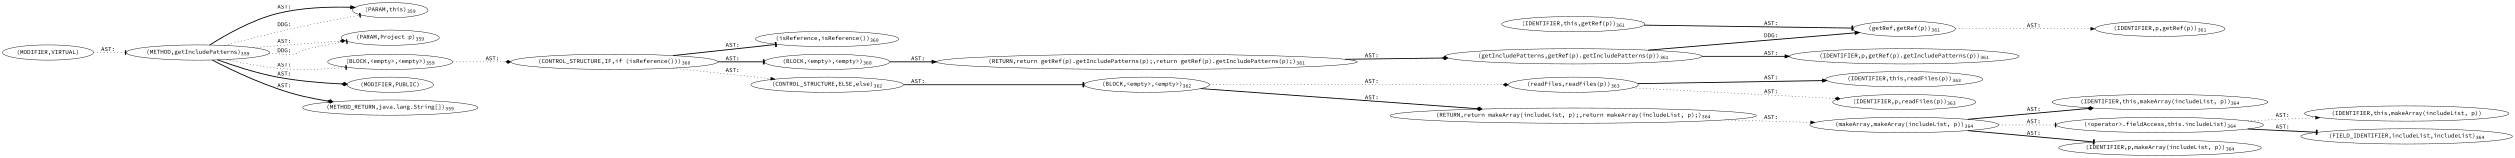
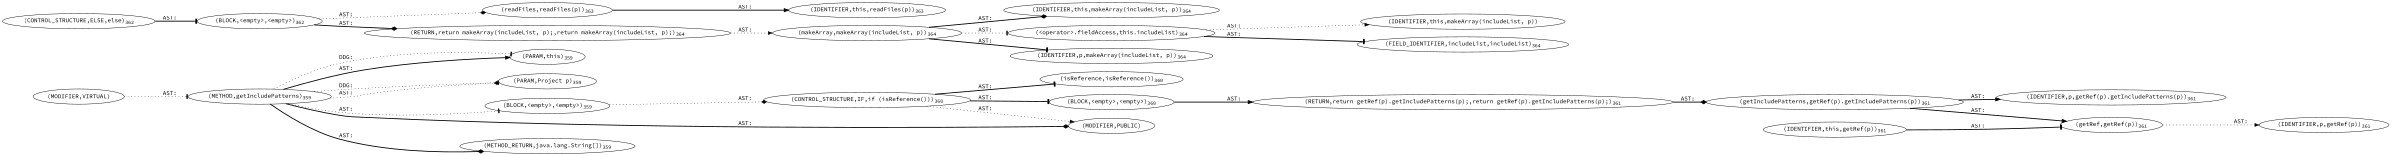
  digraph {
    fontname="Source Code Pro"
    rankdir=LR
    node [fontname="Source Code Pro"]
    edge [arrowhead=tee fontname="Source Code Pro" style=bold]
    n1 [label=<(METHOD,getIncludePatterns)<SUB>359</SUB>>]
    n2 [label=<(PARAM,this)<SUB>359</SUB>>]
    n3 [label=<(PARAM,Project p)<SUB>359</SUB>>]
    n4 [label=<(BLOCK,&lt;empty&gt;,&lt;empty&gt;)<SUB>359</SUB>>]
    n5 [label=<(MODIFIER,PUBLIC)>]
    n6 [label=<(METHOD_RETURN,java.lang.String[])<SUB>359</SUB>>]
    n7 [label=<(CONTROL_STRUCTURE,IF,if (isReference()))<SUB>360</SUB>>]
    n8 [label=<(MODIFIER,VIRTUAL)>]
    n9 [label=<(isReference,isReference())<SUB>360</SUB>>]
    n10 [label=<(BLOCK,&lt;empty&gt;,&lt;empty&gt;)<SUB>360</SUB>>]
    n11 [label=<(CONTROL_STRUCTURE,ELSE,else)<SUB>362</SUB>>]
    n12 [label=<(RETURN,return getRef(p).getIncludePatterns(p);,return getRef(p).getIncludePatterns(p);)<SUB>361</SUB>>]
    n13 [label=<(BLOCK,&lt;empty&gt;,&lt;empty&gt;)<SUB>362</SUB>>]
    n14 [label=<(getIncludePatterns,getRef(p).getIncludePatterns(p))<SUB>361</SUB>>]
    n15 [label=<(getRef,getRef(p))<SUB>361</SUB>>]
    n16 [label=<(IDENTIFIER,p,getRef(p).getIncludePatterns(p))<SUB>361</SUB>>]
    n17 [label=<(IDENTIFIER,p,getRef(p))<SUB>361</SUB>>]
    n18 [label=<(IDENTIFIER,this,getRef(p))<SUB>361</SUB>>]
    n19 [label=<(readFiles,readFiles(p))<SUB>363</SUB>>]
    n20 [label=<(RETURN,return makeArray(includeList, p);,return makeArray(includeList, p);)<SUB>364</SUB>>]
    n21 [label=<(IDENTIFIER,this,readFiles(p))<SUB>363</SUB>>]
-   n22 [label=<(IDENTIFIER,p,readFiles(p))<SUB>363</SUB>>]
    n23 [label=<(makeArray,makeArray(includeList, p))<SUB>364</SUB>>]
    n24 [label=<(IDENTIFIER,this,makeArray(includeList, p))<SUB>364</SUB>>]
    n25 [label=<(&lt;operator&gt;.fieldAccess,this.includeList)<SUB>364</SUB>>]
    n26 [label=<(IDENTIFIER,p,makeArray(includeList, p))<SUB>364</SUB>>]
    n27 [label=<(IDENTIFIER,this,makeArray(includeList, p))>]
    n28 [label=<(FIELD_IDENTIFIER,includeList,includeList)<SUB>364</SUB>>]
    n1 -> n2 [arrowhead=normal label="AST: "]
    n1 -> n2 [label="DDG: " style=dotted]
    n1 -> n3 [arrowhead=diamond label="AST: " style=dotted]
    n1 -> n3 [label="DDG: " style=dotted]
    n1 -> n4 [label="AST: " style=dotted]
    n1 -> n5 [arrowhead=diamond label="AST: "]
    n1 -> n6 [arrowhead=diamond label="AST: "]
    n4 -> n7 [arrowhead=diamond label="AST: " style=dotted]
    n7 -> n9 [label="AST: "]
    n7 -> n10 [label="AST: "]
-   n7 -> n11 [arrowhead=normal label="AST: " style=dotted]
+   n7 -> n5 [arrowhead=normal label="AST: " style=dotted]
    n8 -> n1 [label="AST: " style=dotted]
    n10 -> n12 [arrowhead=normal label="AST: "]
    n11 -> n13 [label="AST: "]
    n12 -> n14 [arrowhead=diamond label="AST: "]
    n13 -> n19 [arrowhead=diamond label="AST: " style=dotted]
    n13 -> n20 [arrowhead=diamond label="AST: "]
-   n14 -> n15 [arrowhead=normal label="DDG: "]
+   n14 -> n15 [arrowhead=normal label="AST: "]
    n14 -> n16 [arrowhead=normal label="AST: "]
    n15 -> n17 [arrowhead=normal label="AST: " style=dotted]
    n18 -> n15 [label="AST: "]
    n19 -> n21 [arrowhead=normal label="AST: "]
-   n19 -> n22 [arrowhead=diamond label="AST: " style=dotted]
    n20 -> n23 [arrowhead=normal label="AST: " style=dotted]
    n23 -> n24 [arrowhead=diamond label="AST: "]
    n23 -> n25 [label="AST: " style=dotted]
    n23 -> n26 [label="AST: "]
    n25 -> n27 [arrowhead=normal label="AST: " style=dotted]
    n25 -> n28 [label="AST: "]
  }
